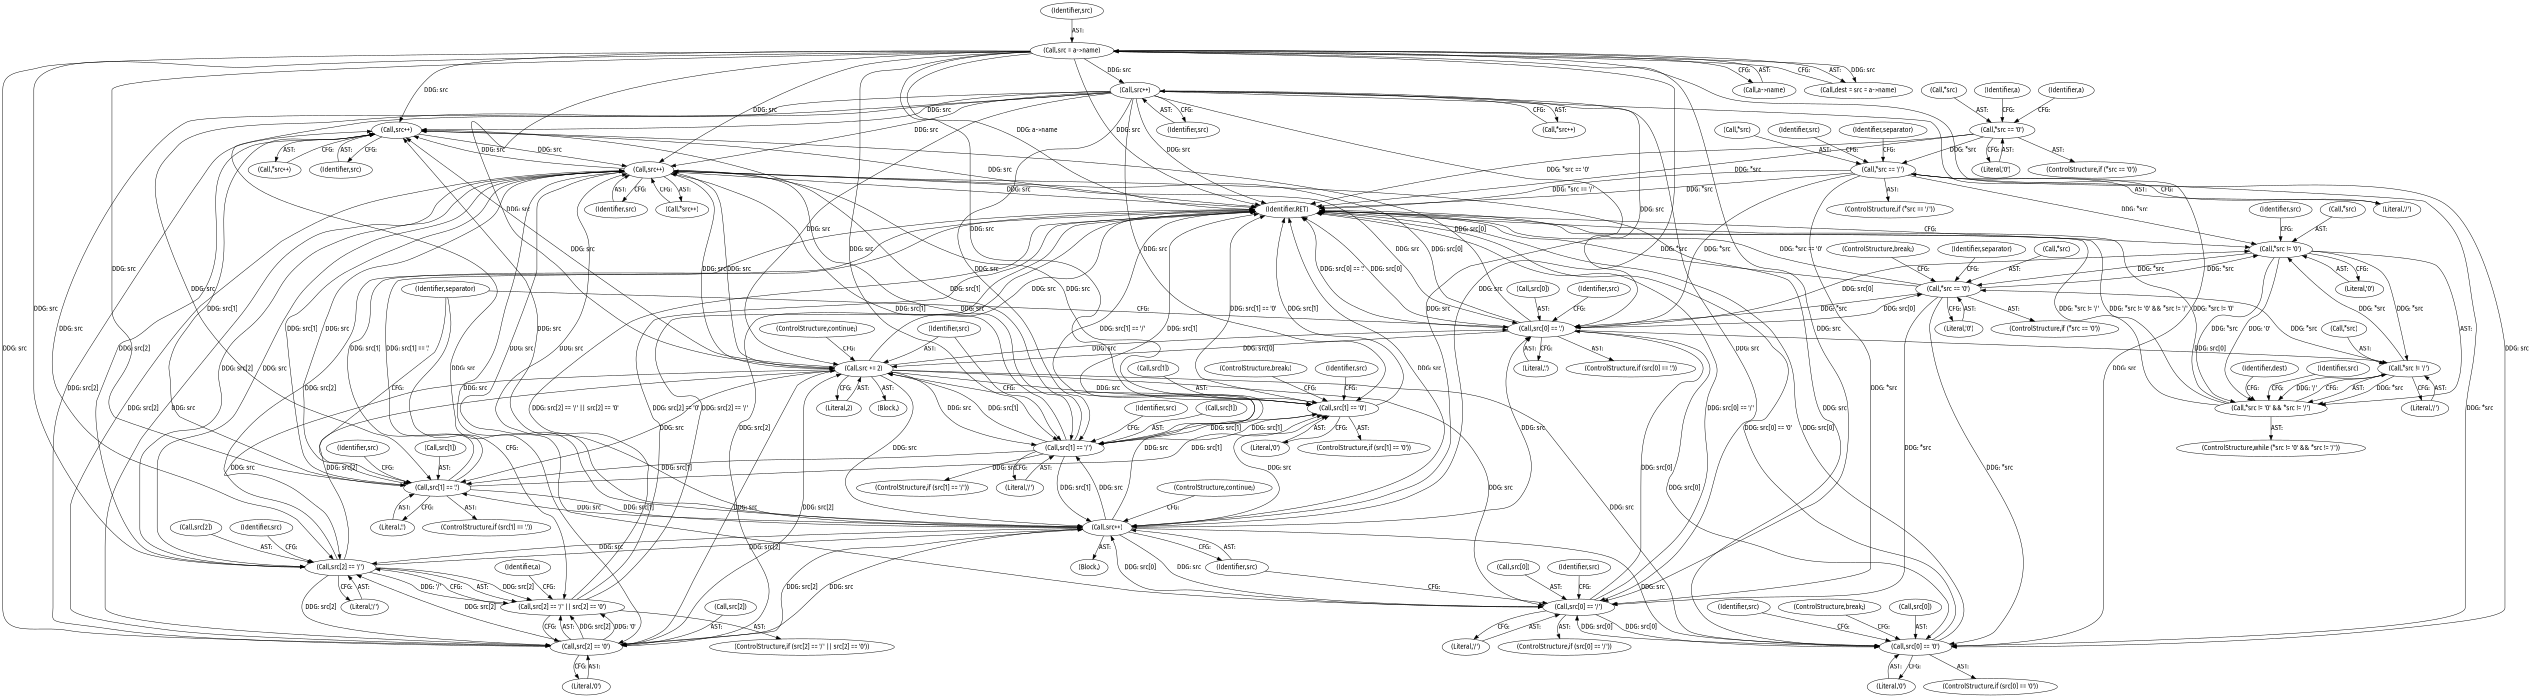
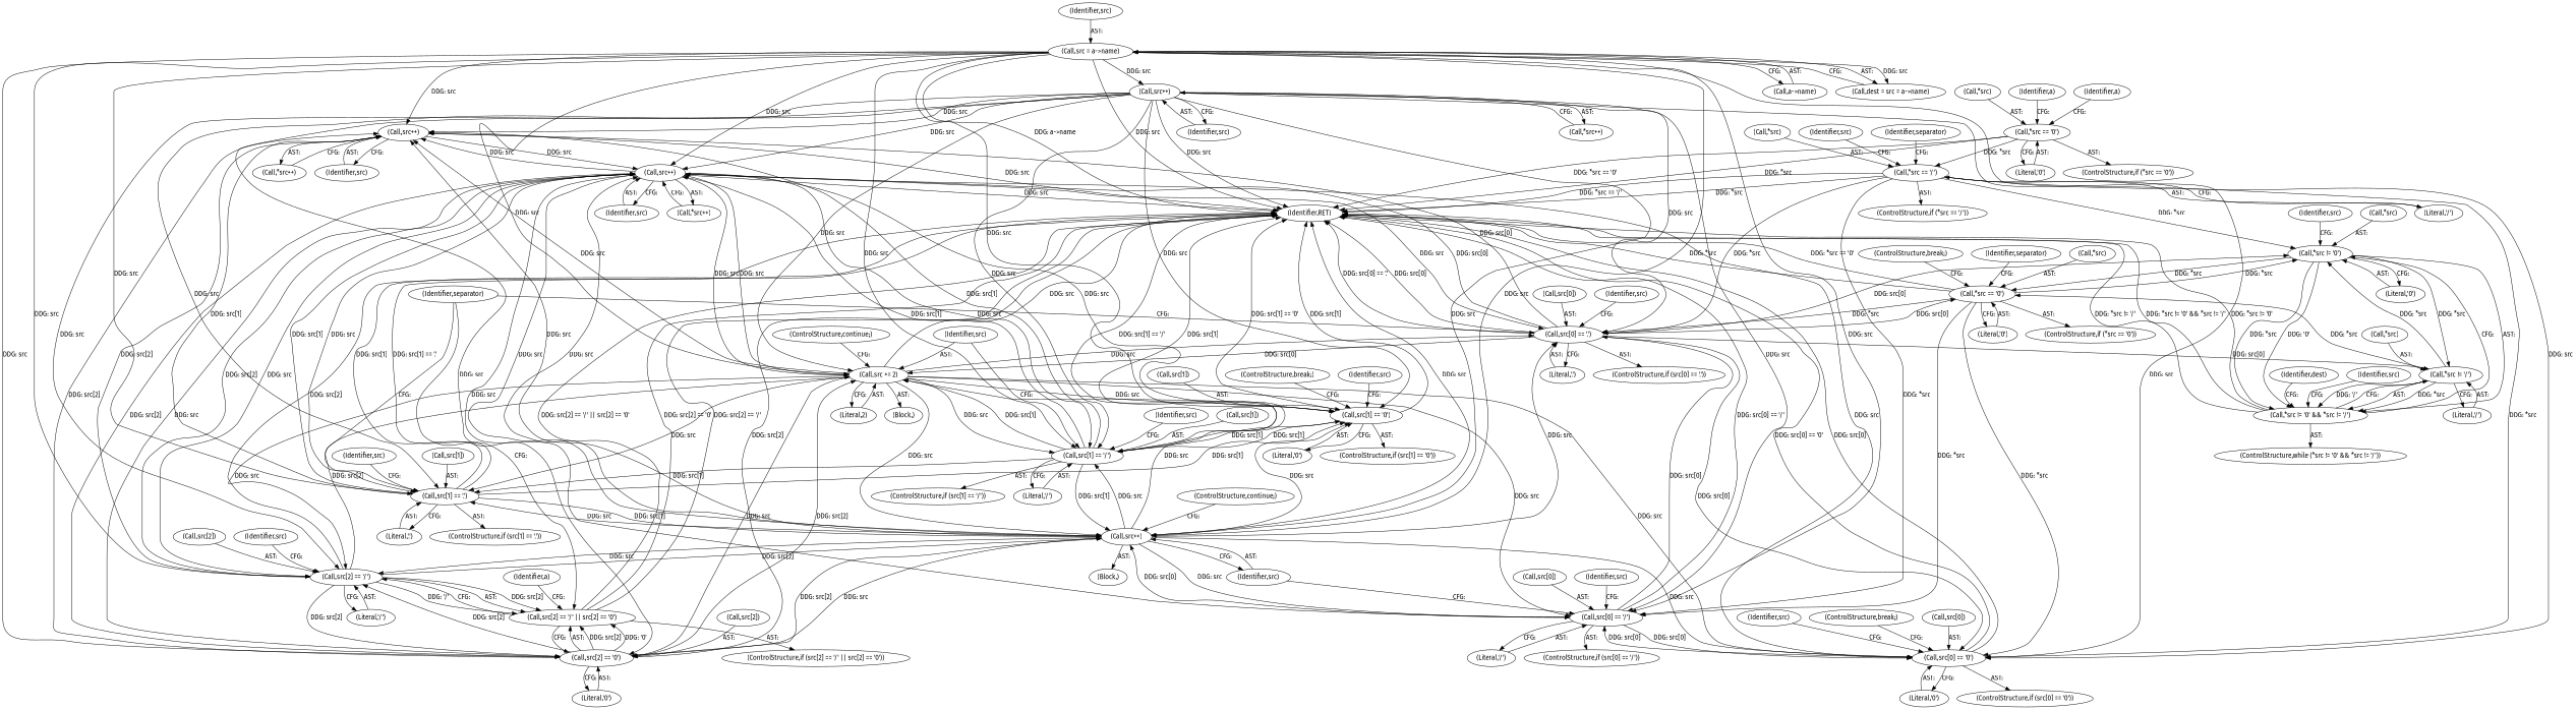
  digraph {
    fontname="Fira Sans"
    node [fontname="Fira Sans"]
    edge [fontname="Fira Sans"]
    n1 [label="(Call,src++)"]
    n2 [label="(Call,src++)"]
    n3 [label="(Identifier,src)"]
    n4 [label="(Identifier,RET)"]
    n5 [label="(Call,*src++)"]
    n6 [label="(Call,src[2] == '/')"]
    n7 [label="(Call,src++)"]
    n8 [label="(Call,src += 2)"]
    n9 [label="(Call,src[2] == '\0')"]
    n10 [label="(Call,src[0] == '.')"]
    n11 [label="(Call,src[0] == '/')"]
    n12 [label="(Call,src[0] == '\0')"]
    n13 [label="(Call,src[1] == '.')"]
    n14 [label="(Call,src[1] == '/')"]
    n15 [label="(Call,src[1] == '\0')"]
    n16 [label="(Identifier,src)"]
    n17 [label="(Call,*src++)"]
    n18 [label="(Call,src[2] == '/' || src[2] == '\0')"]
    n19 [label="(Literal,'/')"]
    n20 [label="(Identifier,src)"]
    n21 [label="(Block,)"]
    n22 [label="(Literal,2)"]
    n23 [label="(Block,)"]
    n24 [label="(Literal,'\0')"]
    n25 [label="(ControlStructure,if (src[2] == '/' || src[2] == '\0'))"]
    n26 [label="(Call,src++)"]
    n27 [label="(Call,*src++)"]
    n28 [label="(Identifier,src)"]
    n29 [label="(Call,*src == '\0')"]
    n30 [label="(Call,*src != '\0')"]
    n31 [label="(Call,*src != '/')"]
    n32 [label="(Literal,'.')"]
    n33 [label="(ControlStructure,if (src[0] == '.'))"]
    n34 [label="(ControlStructure,if (src[0] == '/'))"]
    n35 [label="(Literal,'/')"]
    n36 [label="(Literal,'\0')"]
    n37 [label="(ControlStructure,if (src[0] == '\0'))"]
    n38 [label="(ControlStructure,if (src[1] == '.'))"]
    n39 [label="(Literal,'.')"]
    n40 [label="(ControlStructure,if (src[1] == '/'))"]
    n41 [label="(Literal,'/')"]
    n42 [label="(ControlStructure,if (src[1] == '\0'))"]
    n43 [label="(Literal,'\0')"]
    n44 [label="(Call,src = a->name)"]
    n45 [label="(Call,a->name)"]
    n46 [label="(Call,dest = src = a->name)"]
    n47 [label="(ControlStructure,if (*src == '\0'))"]
    n48 [label="(Literal,'\0')"]
    n49 [label="(Call,*src != '\0' && *src != '/')"]
    n50 [label="(Literal,'\0')"]
    n51 [label="(Literal,'/')"]
    n52 [label="(ControlStructure,while (*src != '\0' && *src != '/'))"]
    n53 [label="(Call,*src == '/')"]
    n54 [label="(Literal,'/')"]
    n55 [label="(ControlStructure,if (*src == '/'))"]
    n56 [label="(Call,*src == '\0')"]
    n57 [label="(ControlStructure,if (*src == '\0'))"]
    n58 [label="(Literal,'\0')"]
    n59 [label="(Call,src[0])"]
    n60 [label="(ControlStructure,break;)"]
    n61 [label="(Call,src[2])"]
    n62 [label="(Identifier,src)"]
    n63 [label="(ControlStructure,break;)"]
    n64 [label="(Call,src[0])"]
    n65 [label="(Identifier,a)"]
    n66 [label="(Identifier,src)"]
    n67 [label="(Identifier,src)"]
    n68 [label="(ControlStructure,continue;)"]
    n69 [label="(Identifier,src)"]
    n70 [label="(Identifier,src)"]
    n71 [label="(Identifier,a)"]
    n72 [label="(Call,*src)"]
    n73 [label="(Identifier,separator)"]
    n74 [label="(Identifier,separator)"]
    n75 [label="(Identifier,dest)"]
    n76 [label="(ControlStructure,continue;)"]
    n77 [label="(Call,*src)"]
    n78 [label="(Call,*src)"]
    n79 [label="(Identifier,src)"]
    n80 [label="(Identifier,a)"]
    n81 [label="(Identifier,src)"]
    n82 [label="(Identifier,src)"]
    n83 [label="(ControlStructure,break;)"]
    n84 [label="(Identifier,src)"]
    n85 [label="(Identifier,src)"]
    n86 [label="(Call,src[1])"]
    n87 [label="(Call,src[1])"]
    n88 [label="(Call,*src)"]
    n89 [label="(Identifier,separator)"]
    n90 [label="(Identifier,src)"]
    n91 [label="(Call,src[0])"]
    n92 [label="(Call,*src)"]
    n93 [label="(Call,src[2])"]
    n94 [label="(Identifier,src)"]
    n95 [label="(Call,src[1])"]
    n1 -> n2 [label="DDG: src"]
    n1 -> n3 [label="CFG: "]
    n1 -> n4 [label="DDG: src"]
    n1 -> n5 [label="AST: "]
    n2 -> n1 [label="DDG: src"]
    n2 -> n4 [label="DDG: src"]
    n2 -> n6 [label="DDG: src"]
    n2 -> n7 [label="DDG: src"]
    n2 -> n8 [label="DDG: src"]
    n2 -> n9 [label="DDG: src"]
    n2 -> n10 [label="DDG: src"]
    n2 -> n11 [label="DDG: src"]
    n2 -> n12 [label="DDG: src"]
    n2 -> n13 [label="DDG: src"]
    n2 -> n14 [label="DDG: src"]
    n2 -> n15 [label="DDG: src"]
    n2 -> n16 [label="CFG: "]
    n2 -> n17 [label="AST: "]
    n3 -> n1 [label="AST: "]
    n5 -> n1 [label="CFG: "]
    n6 -> n1 [label="DDG: src[2]"]
    n6 -> n2 [label="DDG: src[2]"]
    n6 -> n4 [label="DDG: src[2]"]
    n6 -> n7 [label="DDG: src[2]"]
    n6 -> n8 [label="DDG: src[2]"]
    n6 -> n9 [label="DDG: src[2]"]
    n6 -> n18 [label="AST: "]
    n6 -> n18 [label="DDG: src[2]"]
    n6 -> n18 [label="DDG: '/'"]
    n6 -> n19 [label="CFG: "]
    n7 -> n1 [label="DDG: src"]
    n7 -> n2 [label="DDG: src"]
    n7 -> n4 [label="DDG: src"]
    n7 -> n6 [label="DDG: src"]
    n7 -> n8 [label="DDG: src"]
    n7 -> n9 [label="DDG: src"]
    n7 -> n10 [label="DDG: src"]
    n7 -> n11 [label="DDG: src"]
    n7 -> n12 [label="DDG: src"]
    n7 -> n13 [label="DDG: src"]
    n7 -> n14 [label="DDG: src"]
    n7 -> n15 [label="DDG: src"]
    n7 -> n20 [label="CFG: "]
    n7 -> n21 [label="AST: "]
    n8 -> n1 [label="DDG: src"]
    n8 -> n2 [label="DDG: src"]
    n8 -> n4 [label="DDG: src"]
    n8 -> n6 [label="DDG: src"]
    n8 -> n7 [label="DDG: src"]
    n8 -> n9 [label="DDG: src"]
    n8 -> n10 [label="DDG: src"]
    n8 -> n11 [label="DDG: src"]
    n8 -> n12 [label="DDG: src"]
    n8 -> n13 [label="DDG: src"]
    n8 -> n14 [label="DDG: src"]
    n8 -> n15 [label="DDG: src"]
    n8 -> n22 [label="CFG: "]
    n8 -> n23 [label="AST: "]
    n9 -> n1 [label="DDG: src[2]"]
    n9 -> n2 [label="DDG: src[2]"]
    n9 -> n4 [label="DDG: src[2]"]
    n9 -> n6 [label="DDG: src[2]"]
    n9 -> n7 [label="DDG: src[2]"]
    n9 -> n8 [label="DDG: src[2]"]
    n9 -> n18 [label="AST: "]
    n9 -> n18 [label="DDG: src[2]"]
    n9 -> n18 [label="DDG: '\0'"]
    n9 -> n24 [label="CFG: "]
    n10 -> n1 [label="DDG: src[0]"]
    n10 -> n2 [label="DDG: src[0]"]
    n10 -> n4 [label="DDG: src[0] == '.'"]
    n10 -> n4 [label="DDG: src[0]"]
    n10 -> n8 [label="DDG: src[0]"]
    n10 -> n12 [label="DDG: src[0]"]
    n10 -> n29 [label="DDG: src[0]"]
    n10 -> n30 [label="DDG: src[0]"]
    n10 -> n31 [label="DDG: src[0]"]
    n10 -> n32 [label="CFG: "]
    n10 -> n33 [label="AST: "]
    n11 -> n4 [label="DDG: src[0] == '/'"]
    n11 -> n7 [label="DDG: src[0]"]
    n11 -> n10 [label="DDG: src[0]"]
    n11 -> n12 [label="DDG: src[0]"]
    n11 -> n34 [label="AST: "]
    n11 -> n35 [label="CFG: "]
    n12 -> n4 [label="DDG: src[0] == '\0'"]
    n12 -> n4 [label="DDG: src[0]"]
    n12 -> n11 [label="DDG: src[0]"]
    n12 -> n36 [label="CFG: "]
    n12 -> n37 [label="AST: "]
    n13 -> n1 [label="DDG: src[1]"]
    n13 -> n2 [label="DDG: src[1]"]
    n13 -> n4 [label="DDG: src[1]"]
    n13 -> n4 [label="DDG: src[1] == '.'"]
    n13 -> n7 [label="DDG: src[1]"]
    n13 -> n15 [label="DDG: src[1]"]
    n13 -> n38 [label="AST: "]
    n13 -> n39 [label="CFG: "]
    n14 -> n1 [label="DDG: src[1]"]
    n14 -> n2 [label="DDG: src[1]"]
    n14 -> n4 [label="DDG: src[1] == '/'"]
    n14 -> n4 [label="DDG: src[1]"]
    n14 -> n7 [label="DDG: src[1]"]
    n14 -> n8 [label="DDG: src[1]"]
    n14 -> n13 [label="DDG: src[1]"]
    n14 -> n15 [label="DDG: src[1]"]
-   n14 -> n40 [label="DDG: src"]
+   n14 -> n40 [label="AST: "]
    n14 -> n41 [label="CFG: "]
    n15 -> n4 [label="DDG: src[1]"]
    n15 -> n4 [label="DDG: src[1] == '\0'"]
    n15 -> n14 [label="DDG: src[1]"]
    n15 -> n42 [label="AST: "]
    n15 -> n43 [label="CFG: "]
    n16 -> n2 [label="AST: "]
    n17 -> n2 [label="CFG: "]
    n18 -> n4 [label="DDG: src[2] == '/' || src[2] == '\0'"]
    n18 -> n4 [label="DDG: src[2] == '\0'"]
    n18 -> n4 [label="DDG: src[2] == '/'"]
    n18 -> n6 [label="CFG: "]
    n18 -> n9 [label="CFG: "]
    n18 -> n25 [label="AST: "]
    n19 -> n6 [label="AST: "]
    n20 -> n7 [label="AST: "]
    n20 -> n11 [label="CFG: "]
    n22 -> n8 [label="AST: "]
    n24 -> n9 [label="AST: "]
    n26 -> n1 [label="DDG: src"]
    n26 -> n2 [label="DDG: src"]
    n26 -> n4 [label="DDG: src"]
    n26 -> n6 [label="DDG: src"]
    n26 -> n7 [label="DDG: src"]
    n26 -> n8 [label="DDG: src"]
    n26 -> n9 [label="DDG: src"]
    n26 -> n10 [label="DDG: src"]
    n26 -> n11 [label="DDG: src"]
    n26 -> n12 [label="DDG: src"]
    n26 -> n13 [label="DDG: src"]
    n26 -> n14 [label="DDG: src"]
    n26 -> n15 [label="DDG: src"]
    n26 -> n27 [label="AST: "]
    n26 -> n28 [label="CFG: "]
    n27 -> n26 [label="CFG: "]
    n28 -> n26 [label="AST: "]
    n29 -> n4 [label="DDG: *src"]
    n29 -> n4 [label="DDG: *src == '\0'"]
    n29 -> n10 [label="DDG: *src"]
    n29 -> n11 [label="DDG: *src"]
    n29 -> n12 [label="DDG: *src"]
    n29 -> n30 [label="DDG: *src"]
    n29 -> n47 [label="AST: "]
    n29 -> n48 [label="CFG: "]
    n30 -> n29 [label="DDG: *src"]
    n30 -> n31 [label="DDG: *src"]
    n30 -> n49 [label="AST: "]
    n30 -> n49 [label="DDG: *src"]
    n30 -> n49 [label="DDG: '\0'"]
    n30 -> n50 [label="CFG: "]
    n31 -> n29 [label="DDG: *src"]
    n31 -> n30 [label="DDG: *src"]
    n31 -> n49 [label="AST: "]
    n31 -> n49 [label="DDG: *src"]
    n31 -> n49 [label="DDG: '/'"]
    n31 -> n51 [label="CFG: "]
    n32 -> n10 [label="AST: "]
    n35 -> n11 [label="AST: "]
    n36 -> n12 [label="AST: "]
    n39 -> n13 [label="AST: "]
    n41 -> n14 [label="AST: "]
    n43 -> n15 [label="AST: "]
    n44 -> n1 [label="DDG: src"]
    n44 -> n2 [label="DDG: src"]
    n44 -> n4 [label="DDG: a->name"]
    n44 -> n4 [label="DDG: src"]
    n44 -> n6 [label="DDG: src"]
    n44 -> n7 [label="DDG: src"]
    n44 -> n8 [label="DDG: src"]
    n44 -> n9 [label="DDG: src"]
    n44 -> n11 [label="DDG: src"]
    n44 -> n12 [label="DDG: src"]
    n44 -> n13 [label="DDG: src"]
    n44 -> n14 [label="DDG: src"]
    n44 -> n15 [label="DDG: src"]
    n44 -> n26 [label="DDG: src"]
    n44 -> n45 [label="CFG: "]
    n44 -> n46 [label="AST: "]
    n44 -> n46 [label="DDG: src"]
    n45 -> n44 [label="AST: "]
    n46 -> n44 [label="CFG: "]
    n48 -> n29 [label="AST: "]
    n49 -> n4 [label="DDG: *src != '\0'"]
    n49 -> n4 [label="DDG: *src != '/'"]
    n49 -> n4 [label="DDG: *src != '\0' && *src != '/'"]
-   n4 -> n30 [label="CFG: "]
+   n49 -> n30 [label="CFG: "]
    n49 -> n31 [label="CFG: "]
    n49 -> n52 [label="AST: "]
    n50 -> n30 [label="AST: "]
    n51 -> n31 [label="AST: "]
    n53 -> n4 [label="DDG: *src"]
    n53 -> n4 [label="DDG: *src == '/'"]
    n53 -> n10 [label="DDG: *src"]
    n53 -> n11 [label="DDG: *src"]
    n53 -> n12 [label="DDG: *src"]
    n53 -> n30 [label="DDG: *src"]
    n53 -> n54 [label="CFG: "]
    n53 -> n55 [label="AST: "]
    n54 -> n53 [label="AST: "]
    n56 -> n4 [label="DDG: *src == '\0'"]
    n56 -> n4 [label="DDG: *src"]
    n56 -> n53 [label="DDG: *src"]
    n56 -> n57 [label="AST: "]
    n56 -> n58 [label="CFG: "]
    n58 -> n56 [label="AST: "]
    n59 -> n10 [label="AST: "]
    n60 -> n29 [label="CFG: "]
    n61 -> n6 [label="AST: "]
    n62 -> n30 [label="CFG: "]
    n63 -> n15 [label="CFG: "]
    n64 -> n11 [label="AST: "]
    n65 -> n56 [label="CFG: "]
    n66 -> n13 [label="CFG: "]
    n67 -> n11 [label="CFG: "]
    n68 -> n7 [label="CFG: "]
    n69 -> n14 [label="CFG: "]
    n70 -> n6 [label="CFG: "]
    n71 -> n18 [label="CFG: "]
    n72 -> n30 [label="AST: "]
    n73 -> n29 [label="CFG: "]
    n74 -> n53 [label="CFG: "]
    n75 -> n49 [label="CFG: "]
    n76 -> n8 [label="CFG: "]
    n77 -> n29 [label="AST: "]
    n78 -> n31 [label="AST: "]
    n79 -> n10 [label="CFG: "]
    n80 -> n56 [label="CFG: "]
    n81 -> n12 [label="CFG: "]
    n82 -> n49 [label="CFG: "]
    n83 -> n12 [label="CFG: "]
    n84 -> n8 [label="AST: "]
    n84 -> n14 [label="CFG: "]
    n85 -> n15 [label="CFG: "]
    n86 -> n15 [label="AST: "]
    n87 -> n14 [label="AST: "]
    n88 -> n53 [label="AST: "]
    n89 -> n10 [label="CFG: "]
    n89 -> n13 [label="CFG: "]
    n89 -> n18 [label="CFG: "]
    n90 -> n53 [label="CFG: "]
    n91 -> n12 [label="AST: "]
    n92 -> n56 [label="AST: "]
    n93 -> n9 [label="AST: "]
    n94 -> n44 [label="AST: "]
    n95 -> n13 [label="AST: "]
  }
